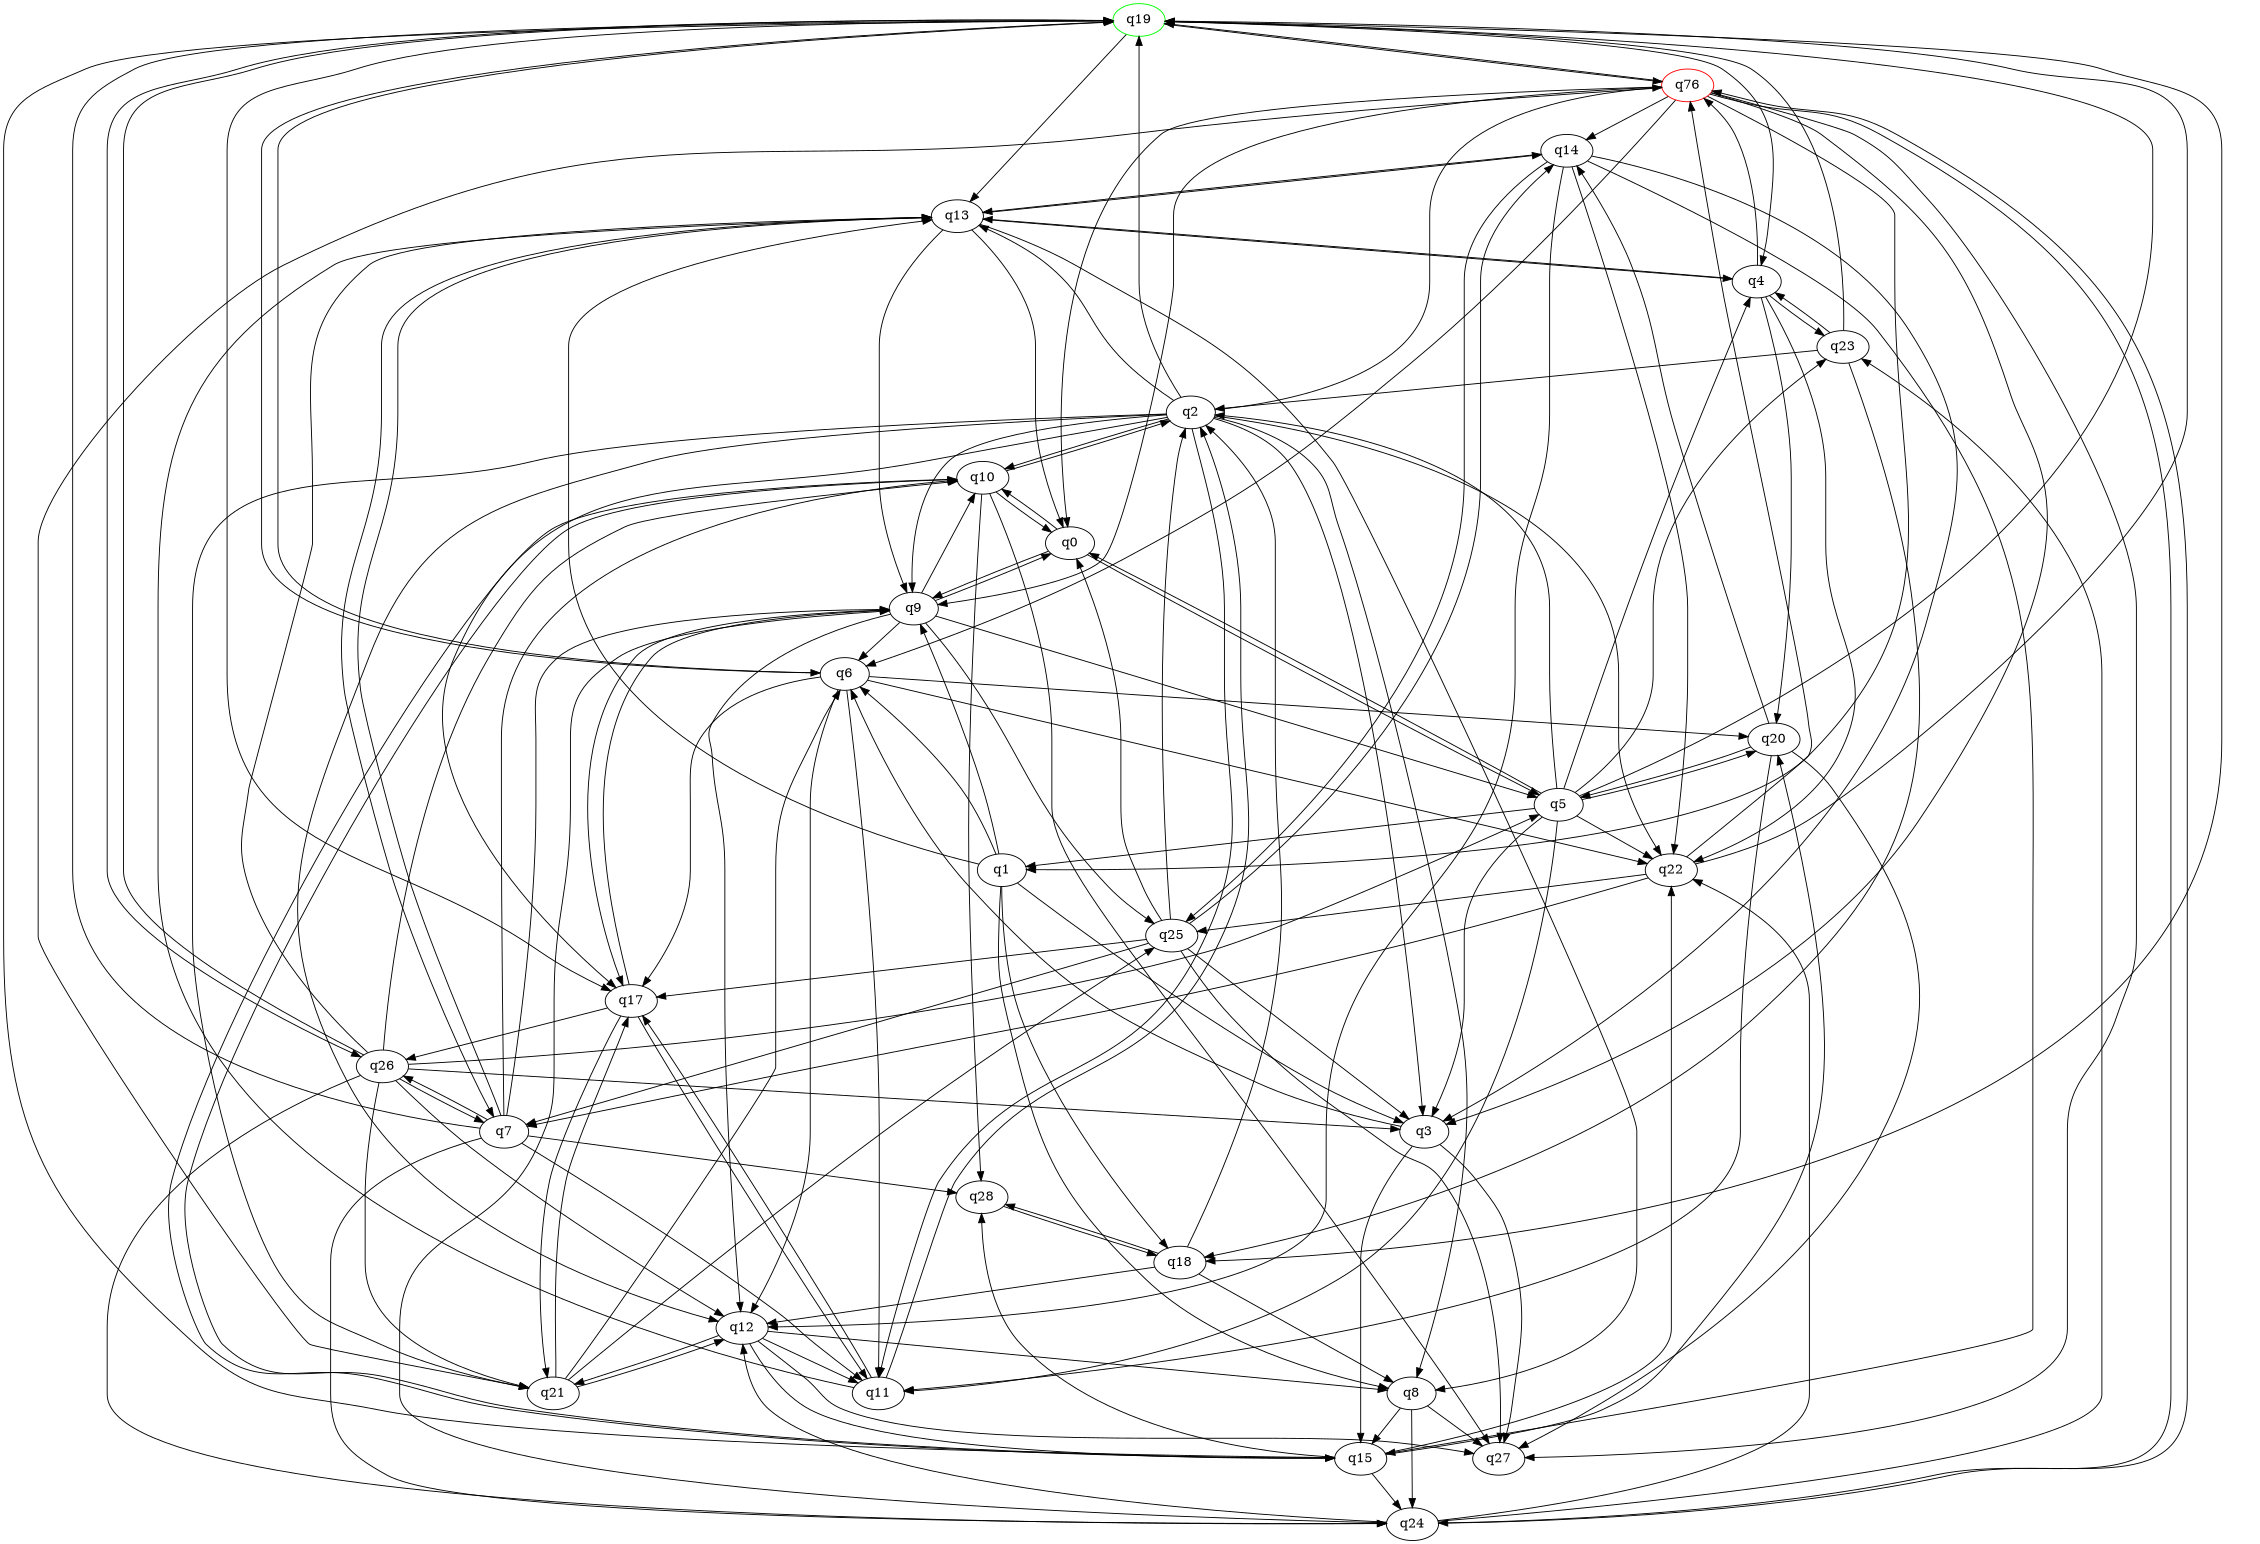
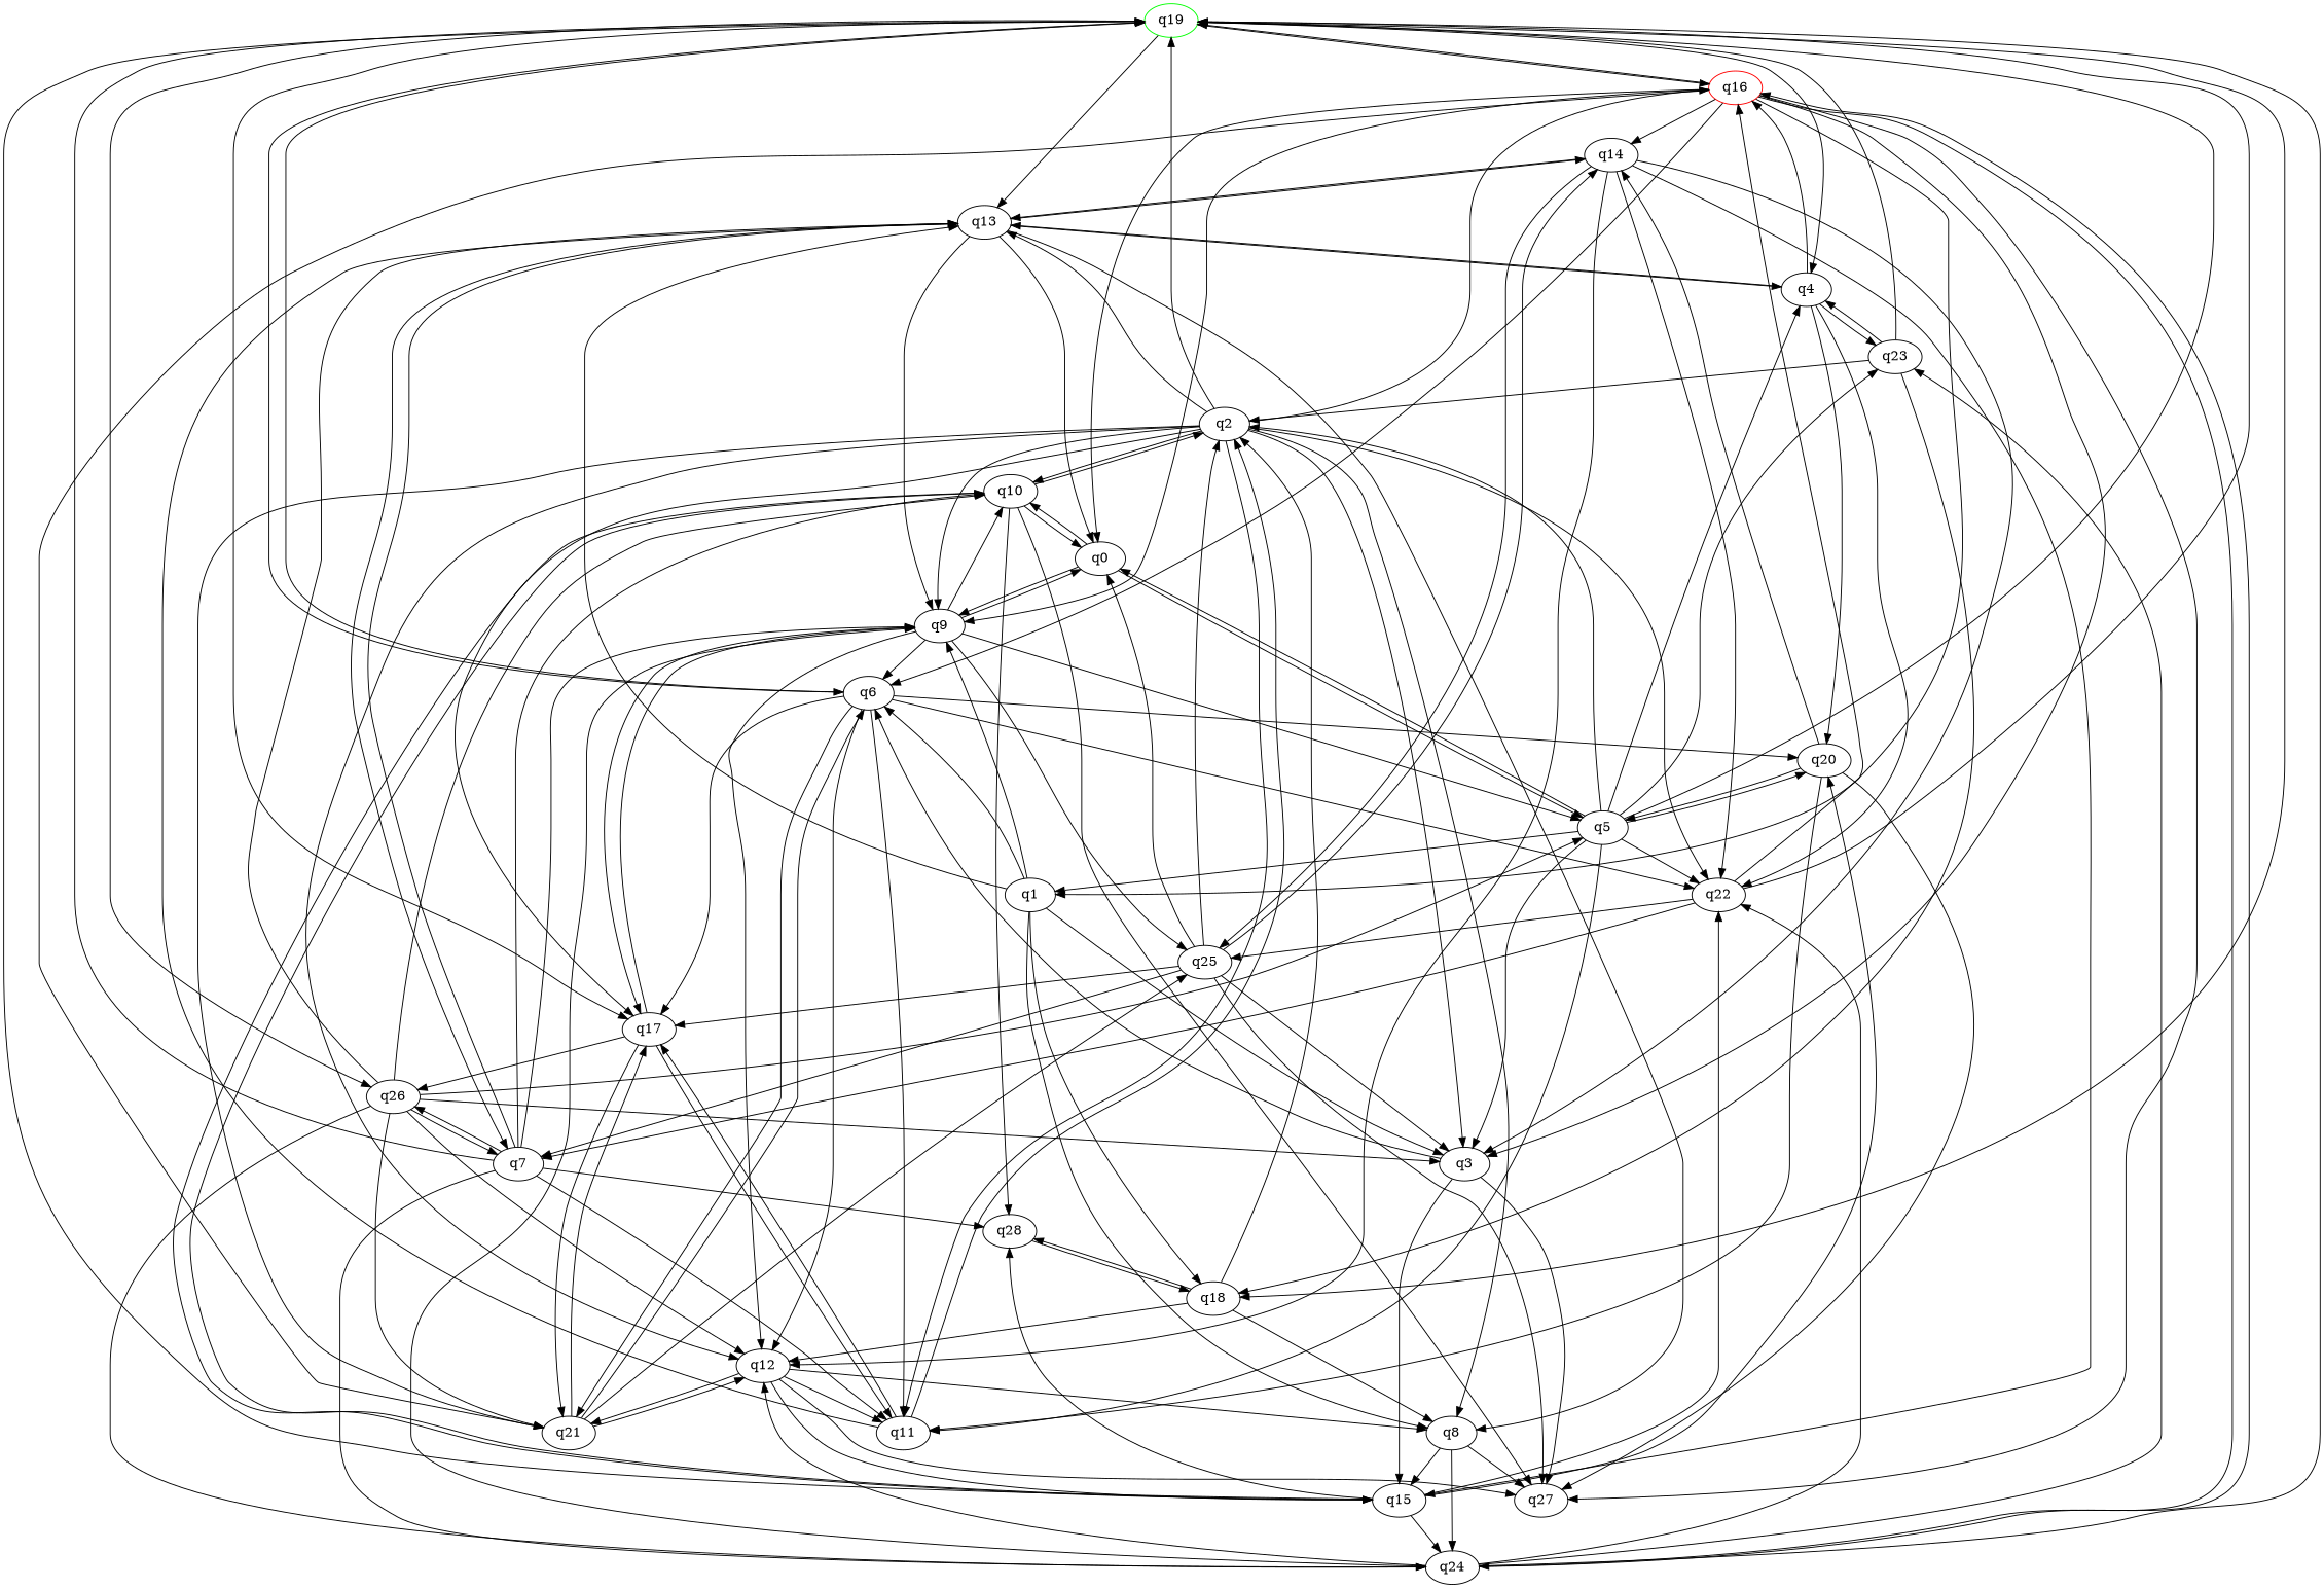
  digraph {
    q19 [color=green initial=1]
-   q16 [color=red final=1 label=q76]
+   q16 [color=red final=1]
    q6
    q13
    q18
    q17
    q4
    q26
    q0
    q9
    q1
    q3
    q21
    q27
    q24
    q14
    q12
    q11
    q22
    q20
    q8
    q7
    q2
    q28
    q23
    q5
    q10
    q25
    q15
    q19 -> q16
    q19 -> q6
    q19 -> q13
    q19 -> q18
    q19 -> q17
    q19 -> q4
    q19 -> q26
    q16 -> q19
    q16 -> q6
    q16 -> q0
    q16 -> q9
    q16 -> q1
    q16 -> q3
    q16 -> q21
    q16 -> q27
    q16 -> q24
    q16 -> q14
    q6 -> q19
    q6 -> q17
+   q6 -> q21
    q6 -> q12
    q6 -> q11
    q6 -> q22
    q6 -> q20
    q13 -> q4
    q13 -> q0
    q13 -> q9
    q13 -> q14
    q13 -> q8
    q13 -> q7
    q18 -> q12
    q18 -> q8
    q18 -> q2
    q18 -> q28
    q17 -> q26
    q17 -> q9
    q17 -> q21
    q17 -> q11
    q4 -> q16
    q4 -> q13
    q4 -> q22
    q4 -> q20
    q4 -> q23
-   q26 -> q19
+   q24 -> q19
    q26 -> q13
    q26 -> q3
    q26 -> q21
    q26 -> q24
    q26 -> q12
    q26 -> q7
    q26 -> q5
    q26 -> q10
    q0 -> q9
    q0 -> q5
    q0 -> q10
    q9 -> q6
    q9 -> q17
    q9 -> q0
    q9 -> q12
    q9 -> q5
    q9 -> q10
    q9 -> q25
    q1 -> q6
    q1 -> q13
    q1 -> q18
    q1 -> q9
    q1 -> q3
    q1 -> q8
    q3 -> q6
    q3 -> q27
    q3 -> q15
    q21 -> q6
    q21 -> q17
    q21 -> q12
    q21 -> q25
    q24 -> q16
    q24 -> q9
    q24 -> q12
    q24 -> q22
    q24 -> q23
    q14 -> q13
    q14 -> q3
    q14 -> q12
    q14 -> q22
    q14 -> q25
    q14 -> q15
    q12 -> q21
    q12 -> q27
    q12 -> q11
    q12 -> q8
    q12 -> q15
    q11 -> q13
    q11 -> q17
    q11 -> q2
    q22 -> q19
    q22 -> q16
    q22 -> q7
    q22 -> q25
    q20 -> q27
    q20 -> q14
    q20 -> q11
    q20 -> q5
    q8 -> q27
    q8 -> q24
    q8 -> q15
    q7 -> q19
    q7 -> q13
    q7 -> q26
    q7 -> q9
    q7 -> q24
    q7 -> q11
    q7 -> q28
    q7 -> q10
    q2 -> q19
    q2 -> q16
    q2 -> q13
    q2 -> q17
    q2 -> q9
    q2 -> q3
    q2 -> q21
    q2 -> q12
    q2 -> q11
    q2 -> q22
    q2 -> q8
    q2 -> q10
    q28 -> q18
    q23 -> q19
    q23 -> q18
    q23 -> q4
    q23 -> q2
    q5 -> q19
    q5 -> q4
    q5 -> q0
    q5 -> q1
    q5 -> q3
    q5 -> q11
    q5 -> q22
    q5 -> q20
    q5 -> q2
    q5 -> q23
    q10 -> q0
    q10 -> q27
    q10 -> q2
    q10 -> q28
    q10 -> q15
    q25 -> q17
    q25 -> q0
    q25 -> q3
    q25 -> q27
    q25 -> q14
    q25 -> q7
    q25 -> q2
    q15 -> q19
    q15 -> q24
    q15 -> q22
    q15 -> q20
    q15 -> q28
    q15 -> q10
  }
